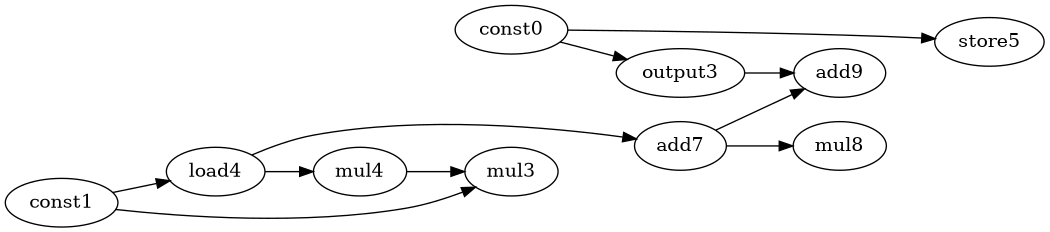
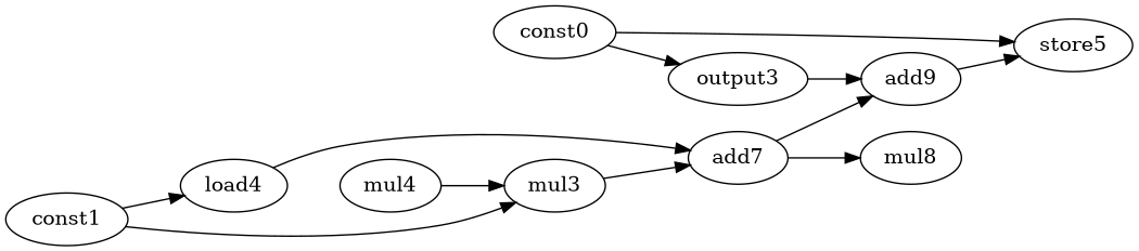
  digraph {
    rankdir=LR
    node [opcode=output]
    edge [operand=0]
    output3
    const0 [opcode=const]
    store5 [opcode=store]
    add9 [opcode=add]
    n5 [label=load4 opcode=load]
    const1 [opcode=const]
    n7 [label=mul3 opcode=mul]
    mul4 [opcode=mul]
    add7 [opcode=add]
    n10 [label=mul8]
    output3 -> add9
    const0 -> output3
    const0 -> store5
-   n5 -> mul4 [operand=1]
+   add9 -> store5 [operand=1]
    n5 -> add7
    const1 -> n5
    const1 -> n7
+   n7 -> add7 [operand=1]
    mul4 -> n7 [operand=1]
    add7 -> add9 [operand=1]
    add7 -> n10
  }
